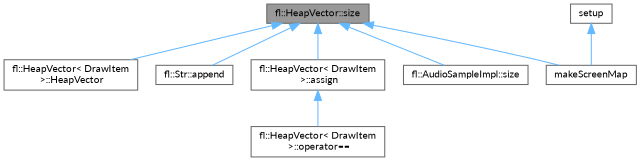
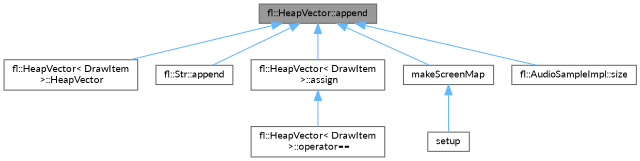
  digraph {
    fontname=Lato
    rankdir=TB
    node [color=grey40 fillcolor=white fontname=Lato fontsize=10 shape=box style=filled]
    edge [color=steelblue1 dir=back fontname=Lato fontsize=10 labelfontname=Helvetica labelfontsize=10 style=solid]
-   n1 [color=gray40 fillcolor=grey60 fontcolor=black height=0.2 label="fl::HeapVector::size" width=0.4]
+   n1 [color=gray40 fillcolor=grey60 fontcolor=black height=0.2 label="fl::HeapVector::append" width=0.4]
    n2 [height=0.2 label="fl::HeapVector\< DrawItem\l \>::HeapVector" width=0.4]
    n3 [height=0.2 label="fl::Str::append" width=0.4]
    n4 [height=0.2 label="fl::HeapVector\< DrawItem\l \>::assign" width=0.4]
    n5 [height=0.2 label=makeScreenMap width=0.4]
    n6 [height=0.2 label="fl::AudioSampleImpl::size" width=0.4]
    n7 [height=0.2 label="fl::HeapVector\< DrawItem\l \>::operator==" width=0.4]
    n8 [height=0.2 label=setup width=0.4]
    n1 -> n2
    n1 -> n3
    n1 -> n4
    n1 -> n5
    n1 -> n6
    n4 -> n7
-   n8 -> n5
+   n5 -> n8
  }
